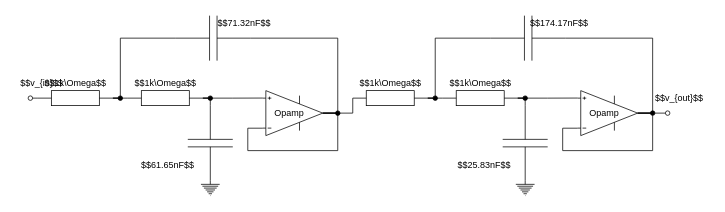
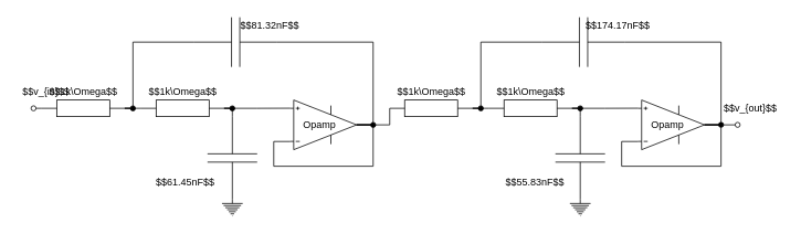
  <mxCell id="0" />
  <mxCell id="1" parent="0" />
  <mxCell id="2" style="edgeStyle=orthogonalEdgeStyle;rounded=0;orthogonalLoop=1;jettySize=auto;html=1;exitX=1;exitY=0.5;exitDx=0;exitDy=0;exitPerimeter=0;entryX=0;entryY=0.5;entryDx=0;entryDy=0;entryPerimeter=0;endArrow=none;endFill=0;" edge="1" parent="1" source="6" target="10"><mxGeometry relative="1" as="geometry" /></mxCell>
  <mxCell id="3" style="edgeStyle=orthogonalEdgeStyle;rounded=0;orthogonalLoop=1;jettySize=auto;html=1;exitX=1;exitY=0.5;exitDx=0;exitDy=0;exitPerimeter=0;entryX=1;entryY=0.5;entryDx=0;entryDy=0;entryPerimeter=0;endArrow=none;endFill=0;" edge="1" parent="1" source="6" target="16"><mxGeometry relative="1" as="geometry"><Array as="points"><mxPoint x="160" y="130" /><mxPoint x="160" y="50" /></Array></mxGeometry></mxCell>
  <mxCell id="4" style="edgeStyle=orthogonalEdgeStyle;rounded=0;orthogonalLoop=1;jettySize=auto;html=1;exitX=0;exitY=0.5;exitDx=0;exitDy=0;exitPerimeter=0;endArrow=oval;endFill=0;" edge="1" parent="1" source="6"><mxGeometry relative="1" as="geometry"><mxPoint x="40" y="130" as="targetPoint" /></mxGeometry></mxCell>
  <mxCell id="5" style="edgeStyle=orthogonalEdgeStyle;rounded=0;orthogonalLoop=1;jettySize=auto;html=1;exitX=1;exitY=0.5;exitDx=0;exitDy=0;exitPerimeter=0;endArrow=oval;endFill=1;" edge="1" parent="1" source="6"><mxGeometry relative="1" as="geometry"><mxPoint x="160" y="130.038" as="targetPoint" /></mxGeometry></mxCell>
  <mxCell id="6" value="" style="pointerEvents=1;verticalLabelPosition=bottom;shadow=0;dashed=0;align=center;html=1;verticalAlign=top;shape=mxgraph.electrical.resistors.resistor_1;" vertex="1" parent="1"><mxGeometry x="50" y="120" width="100" height="20" as="geometry" /></mxCell>
  <mxCell id="7" style="edgeStyle=orthogonalEdgeStyle;rounded=0;orthogonalLoop=1;jettySize=auto;html=1;exitX=1;exitY=0.5;exitDx=0;exitDy=0;exitPerimeter=0;entryX=0;entryY=0.5;entryDx=0;entryDy=0;entryPerimeter=0;endArrow=none;endFill=0;" edge="1" parent="1" source="10" target="11"><mxGeometry relative="1" as="geometry" /></mxCell>
  <mxCell id="8" style="edgeStyle=orthogonalEdgeStyle;rounded=0;orthogonalLoop=1;jettySize=auto;html=1;exitX=1;exitY=0.5;exitDx=0;exitDy=0;exitPerimeter=0;entryX=0;entryY=0.835;entryDx=0;entryDy=0;entryPerimeter=0;endArrow=none;endFill=0;" edge="1" parent="1" source="10" target="14"><mxGeometry relative="1" as="geometry" /></mxCell>
  <mxCell id="9" style="edgeStyle=orthogonalEdgeStyle;rounded=0;orthogonalLoop=1;jettySize=auto;html=1;exitX=1;exitY=0.5;exitDx=0;exitDy=0;exitPerimeter=0;endArrow=oval;endFill=1;" edge="1" parent="1" source="10"><mxGeometry relative="1" as="geometry"><mxPoint x="280" y="130.038" as="targetPoint" /></mxGeometry></mxCell>
  <mxCell id="10" value="" style="pointerEvents=1;verticalLabelPosition=bottom;shadow=0;dashed=0;align=center;html=1;verticalAlign=top;shape=mxgraph.electrical.resistors.resistor_1;" vertex="1" parent="1"><mxGeometry x="170" y="120" width="100" height="20" as="geometry" /></mxCell>
  <mxCell id="11" value="" style="pointerEvents=1;verticalLabelPosition=bottom;shadow=0;dashed=0;align=center;html=1;verticalAlign=top;shape=mxgraph.electrical.capacitors.capacitor_1;rotation=90;" vertex="1" parent="1"><mxGeometry x="230" y="160" width="100" height="60" as="geometry" /></mxCell>
  <mxCell id="12" style="edgeStyle=orthogonalEdgeStyle;rounded=0;orthogonalLoop=1;jettySize=auto;html=1;exitX=1;exitY=0.5;exitDx=0;exitDy=0;exitPerimeter=0;endArrow=oval;endFill=1;" edge="1" parent="1" source="14"><mxGeometry relative="1" as="geometry"><mxPoint x="450" y="150.038" as="targetPoint" /></mxGeometry></mxCell>
  <mxCell id="13" style="edgeStyle=orthogonalEdgeStyle;rounded=0;orthogonalLoop=1;jettySize=auto;html=1;exitX=1;exitY=0.5;exitDx=0;exitDy=0;exitPerimeter=0;entryX=0;entryY=0.5;entryDx=0;entryDy=0;entryPerimeter=0;endArrow=none;endFill=0;" edge="1" parent="1" source="14" target="23"><mxGeometry relative="1" as="geometry"><Array as="points"><mxPoint x="470" y="150" /></Array></mxGeometry></mxCell>
  <mxCell id="14" value="" style="verticalLabelPosition=bottom;shadow=0;dashed=0;align=center;html=1;verticalAlign=top;shape=mxgraph.electrical.abstract.operational_amp_1;flipV=1;" vertex="1" parent="1"><mxGeometry x="350" y="120" width="80" height="60" as="geometry" /></mxCell>
  <mxCell id="15" style="edgeStyle=orthogonalEdgeStyle;rounded=0;orthogonalLoop=1;jettySize=auto;html=1;exitX=0;exitY=0.5;exitDx=0;exitDy=0;exitPerimeter=0;entryX=1;entryY=0.5;entryDx=0;entryDy=0;entryPerimeter=0;endArrow=none;endFill=0;" edge="1" parent="1" source="16" target="14"><mxGeometry relative="1" as="geometry"><Array as="points"><mxPoint x="450" y="50" /><mxPoint x="450" y="150" /></Array></mxGeometry></mxCell>
  <mxCell id="16" value="" style="pointerEvents=1;verticalLabelPosition=bottom;shadow=0;dashed=0;align=center;html=1;verticalAlign=top;shape=mxgraph.electrical.capacitors.capacitor_1;rotation=-180;" vertex="1" parent="1"><mxGeometry x="234" y="20" width="100" height="60" as="geometry" /></mxCell>
  <mxCell id="17" style="edgeStyle=orthogonalEdgeStyle;rounded=0;orthogonalLoop=1;jettySize=auto;html=1;exitX=1;exitY=0.5;exitDx=0;exitDy=0;exitPerimeter=0;entryX=0;entryY=0.165;entryDx=0;entryDy=0;entryPerimeter=0;endArrow=none;endFill=0;" edge="1" parent="1" source="14" target="14"><mxGeometry relative="1" as="geometry"><Array as="points"><mxPoint x="450" y="150" /><mxPoint x="450" y="200" /><mxPoint x="330" y="200" /><mxPoint x="330" y="170" /></Array></mxGeometry></mxCell>
  <mxCell id="18" style="edgeStyle=orthogonalEdgeStyle;rounded=0;orthogonalLoop=1;jettySize=auto;html=1;exitX=0.5;exitY=0;exitDx=0;exitDy=0;exitPerimeter=0;entryX=1;entryY=0.5;entryDx=0;entryDy=0;entryPerimeter=0;endArrow=none;endFill=0;" edge="1" parent="1" source="19" target="11"><mxGeometry relative="1" as="geometry" /></mxCell>
  <mxCell id="19" value="" style="pointerEvents=1;verticalLabelPosition=bottom;shadow=0;dashed=0;align=center;html=1;verticalAlign=top;shape=mxgraph.electrical.signal_sources.protective_earth;" vertex="1" parent="1"><mxGeometry x="267.5" y="240" width="25" height="20" as="geometry" /></mxCell>
  <mxCell id="20" style="edgeStyle=orthogonalEdgeStyle;rounded=0;orthogonalLoop=1;jettySize=auto;html=1;exitX=1;exitY=0.5;exitDx=0;exitDy=0;exitPerimeter=0;entryX=0;entryY=0.5;entryDx=0;entryDy=0;entryPerimeter=0;endArrow=none;endFill=0;" edge="1" parent="1" source="23" target="27"><mxGeometry relative="1" as="geometry" /></mxCell>
  <mxCell id="21" style="edgeStyle=orthogonalEdgeStyle;rounded=0;orthogonalLoop=1;jettySize=auto;html=1;exitX=1;exitY=0.5;exitDx=0;exitDy=0;exitPerimeter=0;entryX=1;entryY=0.5;entryDx=0;entryDy=0;entryPerimeter=0;endArrow=none;endFill=0;" edge="1" parent="1" source="23" target="33"><mxGeometry relative="1" as="geometry"><Array as="points"><mxPoint x="580" y="130" /><mxPoint x="580" y="50" /></Array></mxGeometry></mxCell>
  <mxCell id="22" style="edgeStyle=orthogonalEdgeStyle;rounded=0;orthogonalLoop=1;jettySize=auto;html=1;exitX=1;exitY=0.5;exitDx=0;exitDy=0;exitPerimeter=0;endArrow=oval;endFill=1;" edge="1" parent="1" source="23"><mxGeometry relative="1" as="geometry"><mxPoint x="580" y="130" as="targetPoint" /></mxGeometry></mxCell>
  <mxCell id="23" value="" style="pointerEvents=1;verticalLabelPosition=bottom;shadow=0;dashed=0;align=center;html=1;verticalAlign=top;shape=mxgraph.electrical.resistors.resistor_1;" vertex="1" parent="1"><mxGeometry x="470" y="120" width="100" height="20" as="geometry" /></mxCell>
  <mxCell id="24" style="edgeStyle=orthogonalEdgeStyle;rounded=0;orthogonalLoop=1;jettySize=auto;html=1;exitX=1;exitY=0.5;exitDx=0;exitDy=0;exitPerimeter=0;entryX=0;entryY=0.5;entryDx=0;entryDy=0;entryPerimeter=0;endArrow=none;endFill=0;" edge="1" parent="1" source="27" target="28"><mxGeometry relative="1" as="geometry" /></mxCell>
  <mxCell id="25" style="edgeStyle=orthogonalEdgeStyle;rounded=0;orthogonalLoop=1;jettySize=auto;html=1;exitX=1;exitY=0.5;exitDx=0;exitDy=0;exitPerimeter=0;entryX=0;entryY=0.835;entryDx=0;entryDy=0;entryPerimeter=0;endArrow=none;endFill=0;" edge="1" parent="1" source="27" target="31"><mxGeometry relative="1" as="geometry" /></mxCell>
  <mxCell id="26" style="edgeStyle=orthogonalEdgeStyle;rounded=0;orthogonalLoop=1;jettySize=auto;html=1;exitX=1;exitY=0.5;exitDx=0;exitDy=0;exitPerimeter=0;endArrow=oval;endFill=1;" edge="1" parent="1" source="27"><mxGeometry relative="1" as="geometry"><mxPoint x="700" y="130" as="targetPoint" /></mxGeometry></mxCell>
  <mxCell id="27" value="" style="pointerEvents=1;verticalLabelPosition=bottom;shadow=0;dashed=0;align=center;html=1;verticalAlign=top;shape=mxgraph.electrical.resistors.resistor_1;" vertex="1" parent="1"><mxGeometry x="590" y="120" width="100" height="20" as="geometry" /></mxCell>
  <mxCell id="28" value="" style="pointerEvents=1;verticalLabelPosition=bottom;shadow=0;dashed=0;align=center;html=1;verticalAlign=top;shape=mxgraph.electrical.capacitors.capacitor_1;rotation=90;" vertex="1" parent="1"><mxGeometry x="650" y="160" width="100" height="60" as="geometry" /></mxCell>
  <mxCell id="29" style="edgeStyle=orthogonalEdgeStyle;rounded=0;orthogonalLoop=1;jettySize=auto;html=1;exitX=1;exitY=0.5;exitDx=0;exitDy=0;exitPerimeter=0;endArrow=oval;endFill=0;" edge="1" parent="1" source="31"><mxGeometry relative="1" as="geometry"><mxPoint x="890" y="150" as="targetPoint" /></mxGeometry></mxCell>
  <mxCell id="30" style="edgeStyle=orthogonalEdgeStyle;rounded=0;orthogonalLoop=1;jettySize=auto;html=1;exitX=1;exitY=0.5;exitDx=0;exitDy=0;exitPerimeter=0;endArrow=oval;endFill=1;" edge="1" parent="1" source="31"><mxGeometry relative="1" as="geometry"><mxPoint x="870" y="150" as="targetPoint" /></mxGeometry></mxCell>
  <mxCell id="31" value="" style="verticalLabelPosition=bottom;shadow=0;dashed=0;align=center;html=1;verticalAlign=top;shape=mxgraph.electrical.abstract.operational_amp_1;flipV=1;" vertex="1" parent="1"><mxGeometry x="770" y="120" width="80" height="60" as="geometry" /></mxCell>
  <mxCell id="32" style="edgeStyle=orthogonalEdgeStyle;rounded=0;orthogonalLoop=1;jettySize=auto;html=1;exitX=0;exitY=0.5;exitDx=0;exitDy=0;exitPerimeter=0;entryX=1;entryY=0.5;entryDx=0;entryDy=0;entryPerimeter=0;endArrow=none;endFill=0;" edge="1" parent="1" source="33" target="31"><mxGeometry relative="1" as="geometry"><Array as="points"><mxPoint x="870" y="50" /><mxPoint x="870" y="150" /></Array></mxGeometry></mxCell>
  <mxCell id="33" value="" style="pointerEvents=1;verticalLabelPosition=bottom;shadow=0;dashed=0;align=center;html=1;verticalAlign=top;shape=mxgraph.electrical.capacitors.capacitor_1;rotation=-180;" vertex="1" parent="1"><mxGeometry x="654" y="20" width="100" height="60" as="geometry" /></mxCell>
  <mxCell id="34" style="edgeStyle=orthogonalEdgeStyle;rounded=0;orthogonalLoop=1;jettySize=auto;html=1;exitX=1;exitY=0.5;exitDx=0;exitDy=0;exitPerimeter=0;entryX=0;entryY=0.165;entryDx=0;entryDy=0;entryPerimeter=0;endArrow=none;endFill=0;" edge="1" parent="1" source="31" target="31"><mxGeometry relative="1" as="geometry"><Array as="points"><mxPoint x="870" y="150" /><mxPoint x="870" y="200" /><mxPoint x="750" y="200" /><mxPoint x="750" y="170" /></Array></mxGeometry></mxCell>
  <mxCell id="35" style="edgeStyle=orthogonalEdgeStyle;rounded=0;orthogonalLoop=1;jettySize=auto;html=1;exitX=0.5;exitY=0;exitDx=0;exitDy=0;exitPerimeter=0;entryX=1;entryY=0.5;entryDx=0;entryDy=0;entryPerimeter=0;endArrow=none;endFill=0;" edge="1" parent="1" source="36" target="28"><mxGeometry relative="1" as="geometry" /></mxCell>
  <mxCell id="36" value="" style="pointerEvents=1;verticalLabelPosition=bottom;shadow=0;dashed=0;align=center;html=1;verticalAlign=top;shape=mxgraph.electrical.signal_sources.protective_earth;" vertex="1" parent="1"><mxGeometry x="687.5" y="240" width="25" height="20" as="geometry" /></mxCell>
  <mxCell id="37" value="Opamp" style="text;html=1;align=center;verticalAlign=middle;resizable=0;points=[];autosize=1;strokeColor=none;fillColor=none;" vertex="1" parent="1"><mxGeometry x="360" y="140" width="50" height="20" as="geometry" /></mxCell>
  <mxCell id="38" value="Opamp" style="text;html=1;align=center;verticalAlign=middle;resizable=0;points=[];autosize=1;strokeColor=none;fillColor=none;" vertex="1" parent="1"><mxGeometry x="780" y="140" width="50" height="20" as="geometry" /></mxCell>
  <mxCell id="39" value="$$v_{in}$$" style="text;html=1;align=center;verticalAlign=middle;resizable=0;points=[];autosize=1;strokeColor=none;fillColor=none;" vertex="1" parent="1"><mxGeometry x="20" y="100" width="70" height="20" as="geometry" /></mxCell>
  <mxCell id="40" value="$$v_{out}$$" style="text;html=1;align=center;verticalAlign=middle;resizable=0;points=[];autosize=1;strokeColor=none;fillColor=none;" vertex="1" parent="1"><mxGeometry x="865" y="120" width="80" height="20" as="geometry" /></mxCell>
  <mxCell id="41" value="$$1k\Omega$$" style="text;html=1;align=center;verticalAlign=middle;resizable=0;points=[];autosize=1;strokeColor=none;fillColor=none;" vertex="1" parent="1"><mxGeometry x="50" y="100" width="100" height="20" as="geometry" /></mxCell>
  <mxCell id="42" value="$$1k\Omega$$" style="text;html=1;align=center;verticalAlign=middle;resizable=0;points=[];autosize=1;strokeColor=none;fillColor=none;" vertex="1" parent="1"><mxGeometry x="170" y="100" width="100" height="20" as="geometry" /></mxCell>
  <mxCell id="43" value="$$1k\Omega$$" style="text;html=1;align=center;verticalAlign=middle;resizable=0;points=[];autosize=1;strokeColor=none;fillColor=none;" vertex="1" parent="1"><mxGeometry x="470" y="100" width="100" height="20" as="geometry" /></mxCell>
  <mxCell id="44" value="$$1k\Omega$$" style="text;html=1;align=center;verticalAlign=middle;resizable=0;points=[];autosize=1;strokeColor=none;fillColor=none;" vertex="1" parent="1"><mxGeometry x="590" y="100" width="100" height="20" as="geometry" /></mxCell>
- <mxCell id="45" value="$$61.65nF$$" style="text;html=1;align=center;verticalAlign=middle;resizable=0;points=[];autosize=1;strokeColor=none;fillColor=none;" vertex="1" parent="1"><mxGeometry x="177.5" y="210" width="90" height="20" as="geometry" /></mxCell>
- <mxCell id="46" value="$$71.32nF$$" style="text;html=1;align=center;verticalAlign=middle;resizable=0;points=[];autosize=1;strokeColor=none;fillColor=none;" vertex="1" parent="1"><mxGeometry x="280" y="20" width="90" height="20" as="geometry" /></mxCell>
+ <mxCell id="45" value="$$61.45nF$$" style="text;html=1;align=center;verticalAlign=middle;resizable=0;points=[];autosize=1;strokeColor=none;fillColor=none;" vertex="1" parent="1"><mxGeometry x="177.5" y="210" width="90" height="20" as="geometry" /></mxCell>
+ <mxCell id="46" value="$$81.32nF$$" style="text;html=1;align=center;verticalAlign=middle;resizable=0;points=[];autosize=1;strokeColor=none;fillColor=none;" vertex="1" parent="1"><mxGeometry x="280" y="20" width="90" height="20" as="geometry" /></mxCell>
  <mxCell id="47" value="$$174.17nF$$" style="text;html=1;align=center;verticalAlign=middle;resizable=0;points=[];autosize=1;strokeColor=none;fillColor=none;" vertex="1" parent="1"><mxGeometry x="700" y="20" width="90" height="20" as="geometry" /></mxCell>
- <mxCell id="48" value="$$25.83nF$$" style="text;html=1;align=center;verticalAlign=middle;resizable=0;points=[];autosize=1;strokeColor=none;fillColor=none;" vertex="1" parent="1"><mxGeometry x="600" y="210" width="90" height="20" as="geometry" /></mxCell>
+ <mxCell id="48" value="$$55.83nF$$" style="text;html=1;align=center;verticalAlign=middle;resizable=0;points=[];autosize=1;strokeColor=none;fillColor=none;" vertex="1" parent="1"><mxGeometry x="600" y="210" width="90" height="20" as="geometry" /></mxCell>
